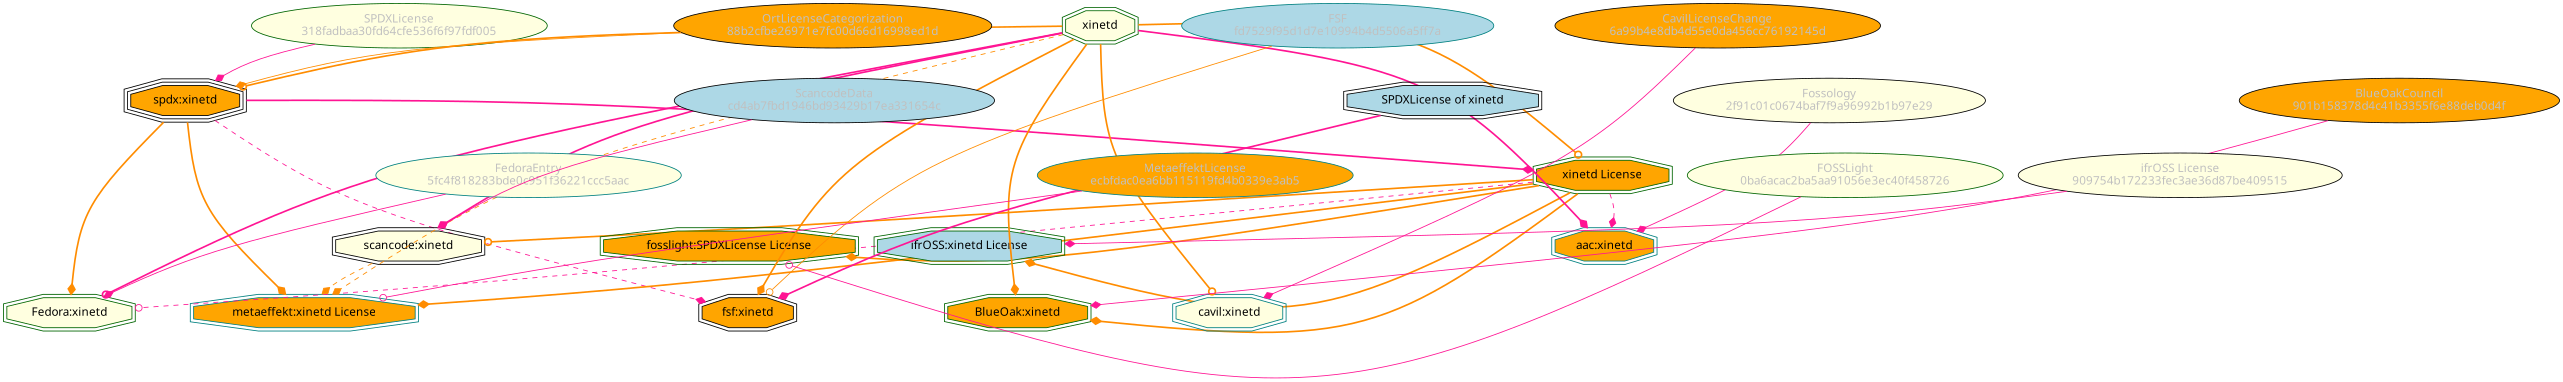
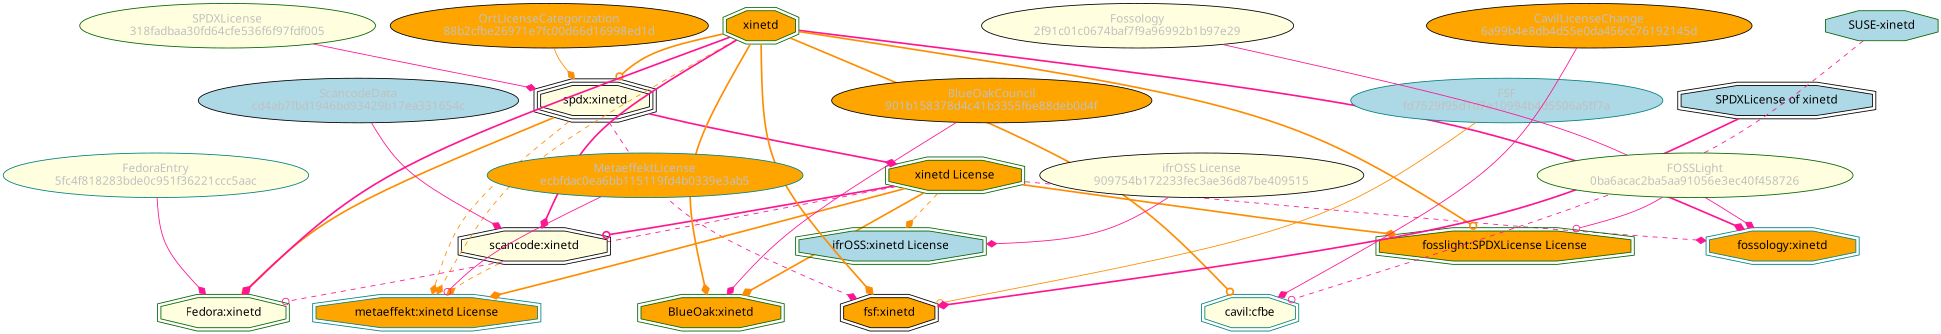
  strict digraph {
    fontname="Noto Sans"
    splines=curved
    node [color=black fillcolor=lightyellow fontname="Noto Sans" shape=doubleoctagon style=filled]
    edge [arrowhead=diamond color=deeppink fontname="Noto Sans" weight=0.7 style=bold]
    n1 [color=darkgreen fontcolor=gray label="SPDXLicense\n318fadbaa30fd64cfe536f6f97fdf005" shape=ellipse]
-   n2 [fillcolor=orange label="spdx:xinetd" shape=tripleoctagon]
+   n2 [label="spdx:xinetd" shape=tripleoctagon]
    n3 [color=darkgreen label="Fedora:xinetd"]
    n4 [fillcolor=orange label="fsf:xinetd"]
    n5 [color=teal fillcolor=orange label="metaeffekt:xinetd License"]
    n6 [color=darkgreen fillcolor=orange label="xinetd License"]
-   n7 [color=darkgreen label=xinetd]
+   n7 [color=darkgreen fillcolor=orange label=xinetd]
    n8 [color=darkgreen fillcolor=orange label="BlueOak:xinetd"]
    n9 [label="scancode:xinetd"]
-   n10 [color=teal fillcolor=orange label="aac:xinetd"]
-   n11 [color=teal label="cavil:xinetd"]
+   n10 [color=teal fillcolor=orange label="fossology:xinetd"]
+   n11 [color=teal label="cavil:cfbe"]
    n12 [color=darkgreen fillcolor=orange label="fosslight:SPDXLicense License"]
    n13 [color=darkgreen fillcolor=lightblue label="ifrOSS:xinetd License"]
    n14 [color=teal fontcolor=gray label="FedoraEntry\n5fc4f818283bde0c951f36221ccc5aac" shape=ellipse]
    n15 [fillcolor=orange fontcolor=gray label="BlueOakCouncil\n901b158378d4c41b3355f6e88deb0d4f" shape=ellipse]
    n16 [color=teal fillcolor=lightblue fontcolor=gray label="FSF\nfd7529f95d1d7e10994b4d5506a5ff7a" shape=ellipse]
    n17 [fillcolor=lightblue label="SPDXLicense of xinetd"]
    n18 [fillcolor=lightblue fontcolor=gray label="ScancodeData\ncd4ab7fbd1946bd93429b17ea331654c" shape=ellipse]
    n19 [fontcolor=gray label="Fossology\n2f91c01c0674baf7f9a96992b1b97e29" shape=ellipse]
    n20 [fillcolor=orange fontcolor=gray label="OrtLicenseCategorization\n88b2cfbe26971e7fc00d66d16998ed1d" shape=ellipse]
    n21 [fillcolor=orange fontcolor=gray label="CavilLicenseChange\n6a99b4e8db4d55e0da456cc76192145d" shape=ellipse]
+   n22 [color=darkgreen fillcolor=lightblue label="SUSE-xinetd" shape=octagon]
    n23 [color=teal fillcolor=orange fontcolor=gray label="MetaeffektLicense\necbfdac0ea6bb115119fd4b0339e3ab5" shape=ellipse]
    n24 [color=darkgreen fontcolor=gray label="FOSSLight\n0ba6acac2ba5aa91056e3ec40f458726" shape=ellipse]
    n25 [fontcolor=gray label="ifrOSS License\n909754b172233fec3ae36d87be409515" shape=ellipse]
    n1 -> n2 [weight=0.5 style=""]
    n2 -> n3 [color=darkorange]
    n2 -> n4 [style=dashed weight=0.5]
-   n2 -> n5 [color=darkorange]
+   n2 -> n5 [color=darkorange style=dashed]
    n2 -> n6
    n6 -> n3 [arrowhead=odot style=dashed weight=0.5]
    n6 -> n5 [color=darkorange]
    n6 -> n8 [color=darkorange]
-   n6 -> n9 [arrowhead=odot color=darkorange]
+   n6 -> n9 [arrowhead=odot]
    n6 -> n10 [style=dashed]
    n6 -> n12 [color=darkorange]
-   n6 -> n13 [color=darkorange]
+   n6 -> n13 [color=darkorange style=dashed]
    n7 -> n2 [arrowhead=odot color=darkorange]
-   n7 -> n3 [arrowhead=odot]
+   n7 -> n3
    n7 -> n4 [color=darkorange]
    n7 -> n5 [color=darkorange style=dashed weight=0.5]
    n7 -> n8 [color=darkorange]
    n7 -> n9
    n7 -> n10
    n7 -> n11 [arrowhead=odot color=darkorange]
-   n7 -> n6 [arrowhead=odot color=darkorange]
+   n7 -> n12 [arrowhead=odot color=darkorange]
    n9 -> n5 [color=darkorange style=dashed weight=0.5]
    n14 -> n3 [weight=0.5 style=""]
    n15 -> n8 [weight=0.5 style=""]
    n16 -> n4 [arrowhead=odot color=darkorange weight=0.5 style=""]
    n17 -> n4
    n18 -> n9 [weight=0.5 style=""]
    n19 -> n10 [weight=0.5 style=""]
    n20 -> n2 [color=darkorange weight=0.5 style=""]
    n21 -> n11 [weight=0.5 style=""]
+   n22 -> n11 [arrowhead=odot style=dashed weight=0.5]
    n23 -> n5 [arrowhead=odot weight=0.5 style=""]
    n24 -> n12 [arrowhead=odot weight=0.5 style=""]
    n25 -> n13 [weight=0.5 style=""]
  }
